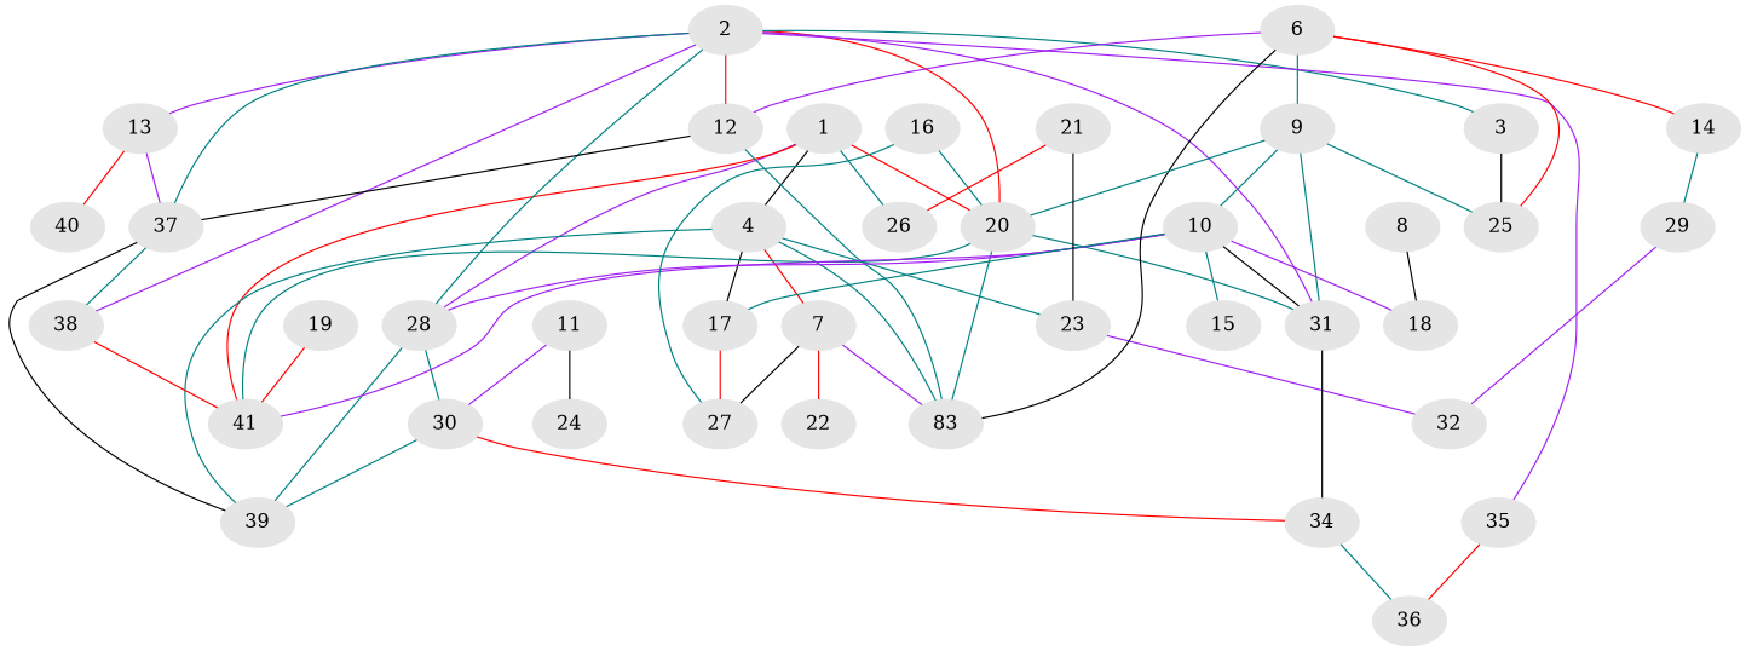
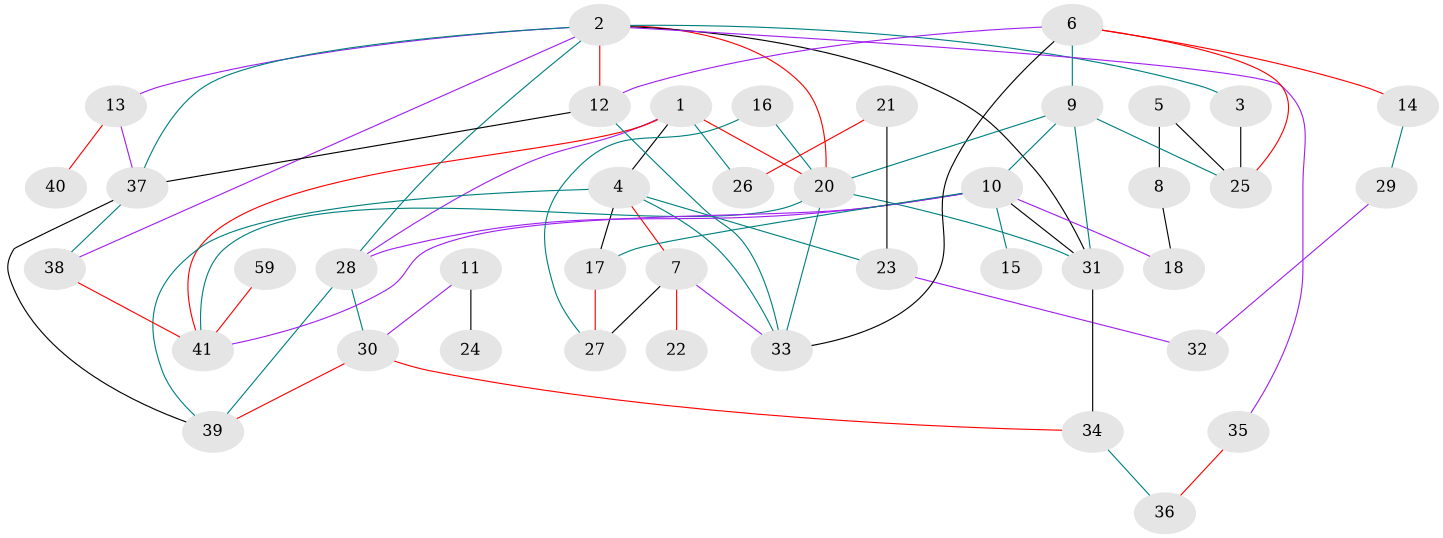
  graph {
    node [color=gray90 style=filled]
    edge [color=teal weight=1.0]
    1
    4
    20
    26
    28
    41
    7
    17
    23
-   33 [label=83]
+   33
    39
    31
    30
    2
    3
    13
    35
    37
    38
    12
    25
    40
    34
    36
    10
    18
    15
    22
    27
    32
+   5
    8
    6
    9
    14
    29
    11
    24
    16
-   19
+   19 [label=59]
    21
    1 -- 4 [color=black]
    1 -- 20 [color=red weight=2.0]
    1 -- 26
    1 -- 28 [color=purple]
    1 -- 41 [color=red]
    4 -- 7 [color=red]
    4 -- 17 [color=black]
    4 -- 23
    4 -- 33
    4 -- 39
    20 -- 41
    20 -- 33
    20 -- 31
    28 -- 39
    28 -- 30
    7 -- 33 [color=purple]
    7 -- 22 [color=red]
    7 -- 27 [color=black]
    17 -- 27 [color=red]
    23 -- 32 [color=purple]
    31 -- 34 [color=black]
-   30 -- 39
+   30 -- 39 [color=red]
    30 -- 34 [color=red]
    2 -- 20 [color=red]
    2 -- 28
-   2 -- 31 [color=purple]
+   2 -- 31 [color=black]
    2 -- 3
    2 -- 13 [color=purple]
    2 -- 35 [color=purple]
    2 -- 37
    2 -- 38 [color=purple]
    2 -- 12 [color=red]
    3 -- 25 [color=black]
    13 -- 37 [color=purple]
    13 -- 40 [color=red]
    35 -- 36 [color=red]
    37 -- 39 [color=black]
    37 -- 38
    38 -- 41 [color=red]
    12 -- 33
    12 -- 37 [color=black]
    34 -- 36
    10 -- 28 [color=purple]
    10 -- 41 [color=purple]
    10 -- 17
    10 -- 31 [color=black]
    10 -- 18 [color=purple]
    10 -- 15
+   5 -- 25 [color=black]
+   5 -- 8 [color=black]
    8 -- 18 [color=black]
    6 -- 33 [color=black]
    6 -- 12 [color=purple]
    6 -- 25 [color=red]
    6 -- 9
    6 -- 14 [color=red]
    9 -- 20
    9 -- 31
    9 -- 25
    9 -- 10
    14 -- 29
    29 -- 32 [color=purple]
    11 -- 30 [color=purple]
    11 -- 24 [color=black]
    16 -- 20
    16 -- 27
    19 -- 41 [color=red]
    21 -- 26 [color=red]
    21 -- 23 [color=black]
  }
